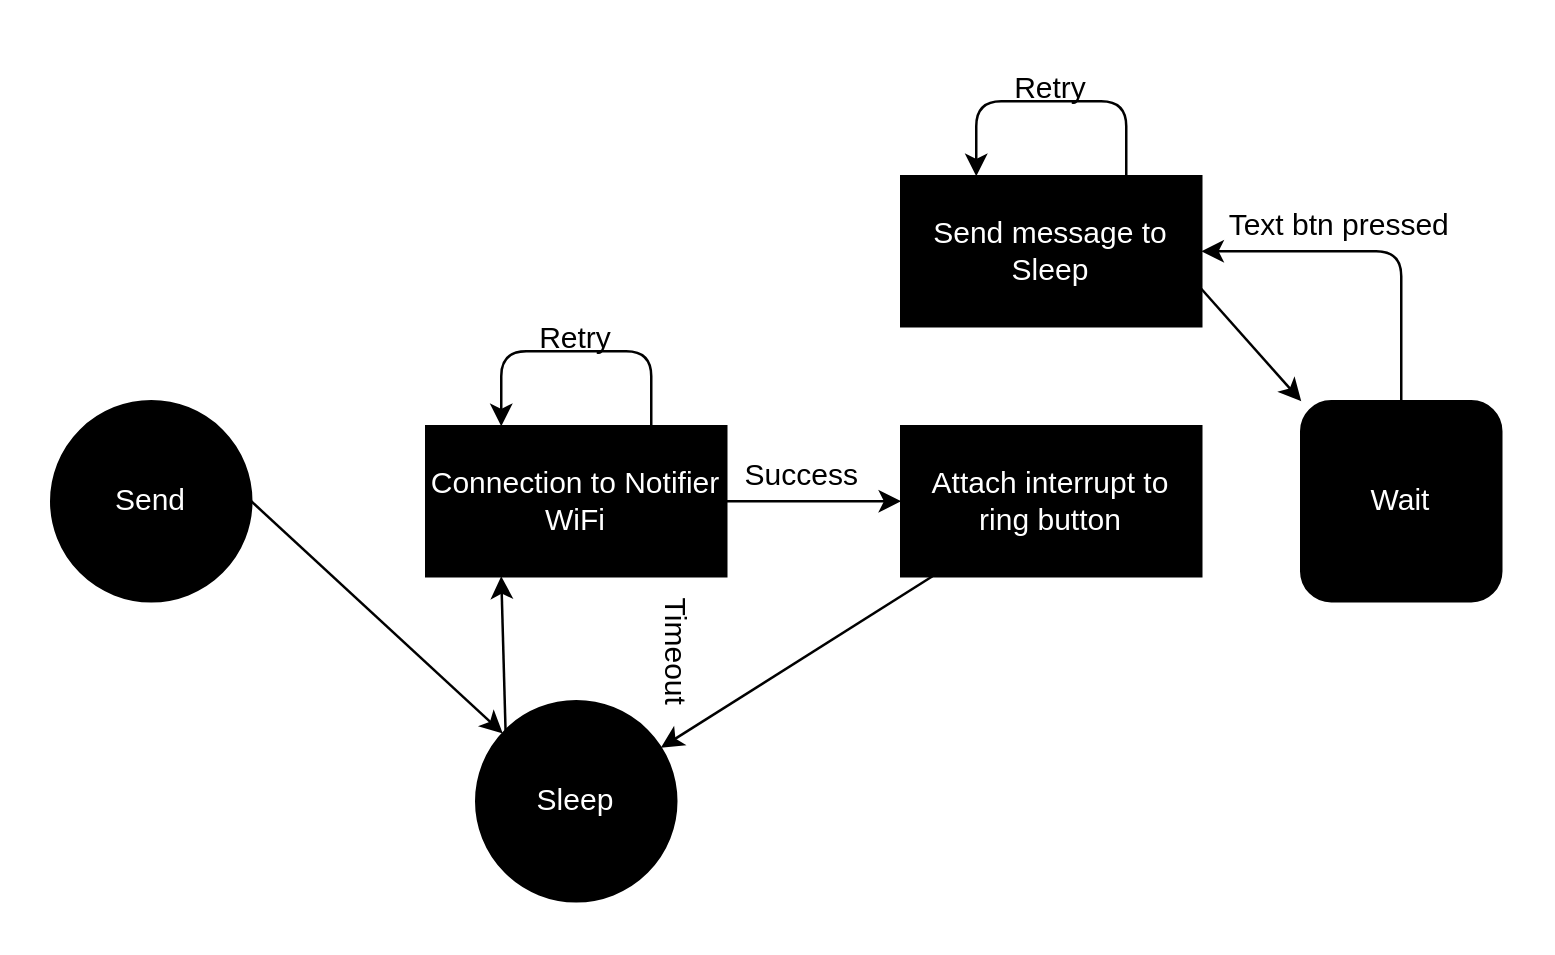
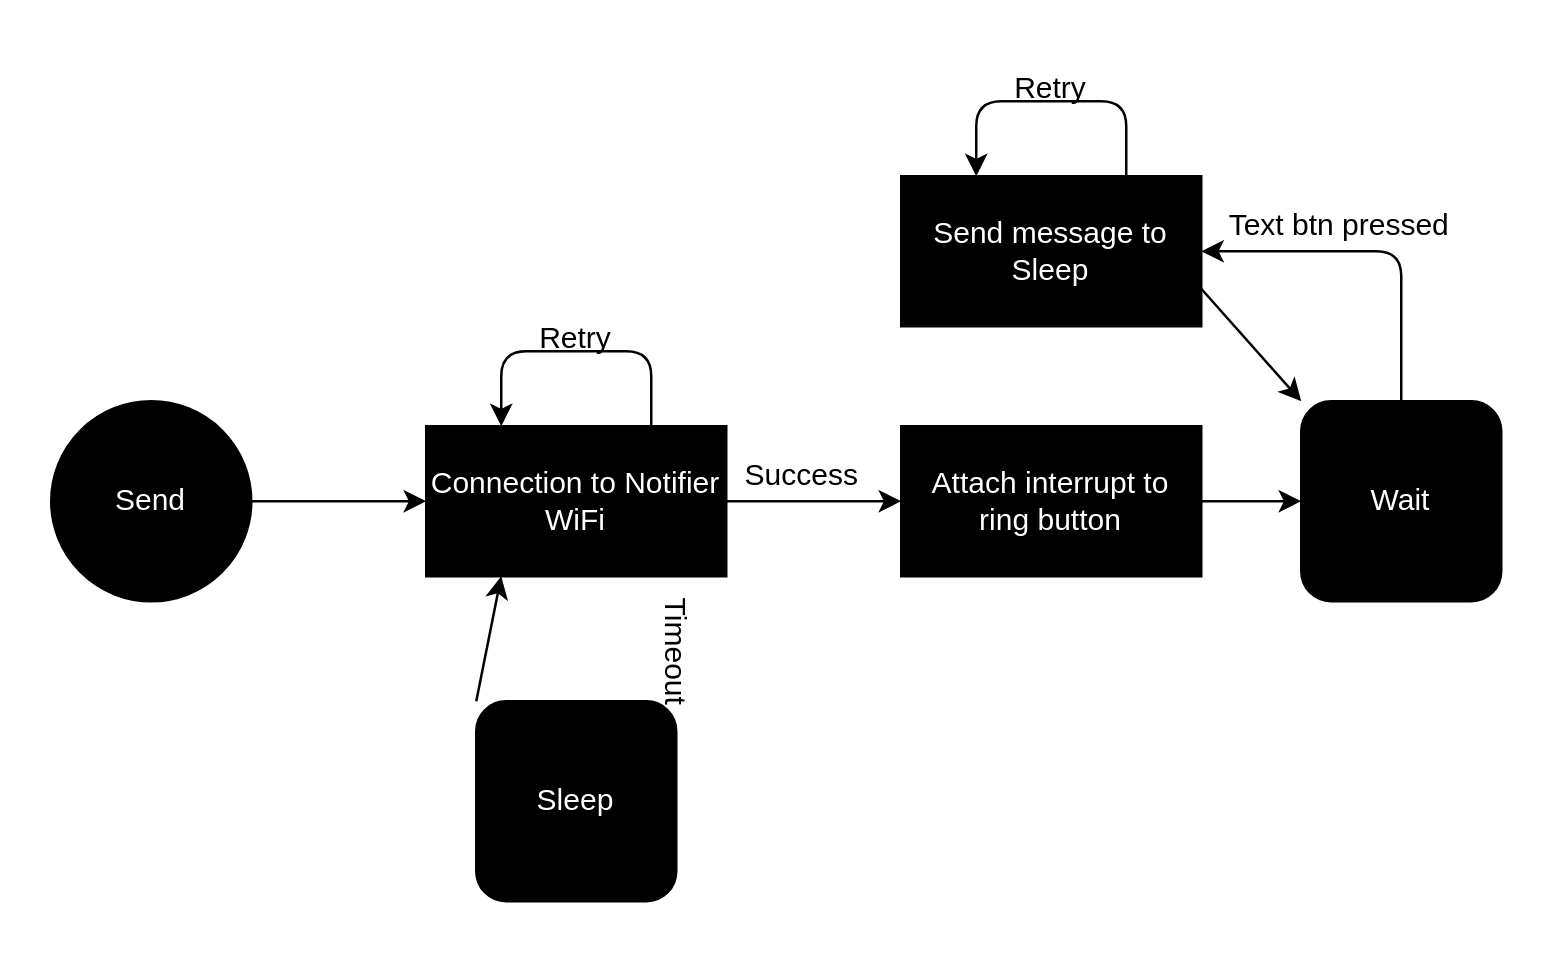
  <mxCell id="0" />
  <mxCell id="1" parent="0" />
  <mxCell id="2" value="Send" style="ellipse;whiteSpace=wrap;html=1;aspect=fixed;fillColor=#000000;labelBackgroundColor=none;fontColor=#FFFFFF;" parent="1" vertex="1"><mxGeometry x="20" y="160" width="80" height="80" as="geometry" /></mxCell>
- <mxCell id="3" value="" style="endArrow=classic;html=1;exitX=1;exitY=0.5;exitDx=0;exitDy=0;strokeColor=#000000;" parent="1" source="2" target="5" edge="1"><mxGeometry width="50" height="50" relative="1" as="geometry"><mxPoint x="230" y="250" as="sourcePoint" /><mxPoint x="180" y="200" as="targetPoint" /></mxGeometry></mxCell>
+ <mxCell id="3" value="" style="endArrow=classic;html=1;exitX=1;exitY=0.5;exitDx=0;exitDy=0;entryX=0;entryY=0.5;entryDx=0;entryDy=0;strokeColor=#000000;" parent="1" source="2" target="4" edge="1"><mxGeometry width="50" height="50" relative="1" as="geometry"><mxPoint x="230" y="250" as="sourcePoint" /><mxPoint x="180" y="200" as="targetPoint" /></mxGeometry></mxCell>
  <mxCell id="4" value="Connection to Notifier WiFi" style="rounded=0;whiteSpace=wrap;html=1;fillColor=#000000;fontColor=#FFFFFF;" parent="1" vertex="1"><mxGeometry x="170" y="170" width="120" height="60" as="geometry" /></mxCell>
- <mxCell id="5" value="Sleep" style="ellipse;whiteSpace=wrap;html=1;aspect=fixed;fillColor=#000000;fontColor=#FFFFFF;" parent="1" vertex="1"><mxGeometry x="190" y="280" width="80" height="80" as="geometry" /></mxCell>
+ <mxCell id="5" value="Sleep" style="whiteSpace=wrap;html=1;aspect=fixed;fillColor=#000000;fontColor=#FFFFFF;rounded=1;" parent="1" vertex="1"><mxGeometry x="190" y="280" width="80" height="80" as="geometry" /></mxCell>
  <mxCell id="6" value="&lt;font color=&quot;#000000&quot;&gt;Timeout&lt;/font&gt;" style="text;html=1;align=center;verticalAlign=middle;resizable=0;points=[];autosize=1;strokeColor=none;fillColor=none;rotation=90;" parent="1" vertex="1"><mxGeometry x="240" y="250" width="60" height="20" as="geometry" /></mxCell>
  <mxCell id="7" value="" style="endArrow=classic;html=1;fontColor=#000000;strokeColor=#000000;exitX=0.75;exitY=0;exitDx=0;exitDy=0;entryX=0.25;entryY=0;entryDx=0;entryDy=0;" parent="1" source="4" target="4" edge="1"><mxGeometry width="50" height="50" relative="1" as="geometry"><mxPoint x="300" y="130" as="sourcePoint" /><mxPoint x="260" y="100" as="targetPoint" /><Array as="points"><mxPoint x="260" y="140" /><mxPoint x="200" y="140" /></Array></mxGeometry></mxCell>
  <mxCell id="8" value="Retry" style="text;html=1;strokeColor=none;fillColor=none;align=center;verticalAlign=middle;whiteSpace=wrap;rounded=0;fontColor=#000000;" parent="1" vertex="1"><mxGeometry x="200" y="120" width="60" height="30" as="geometry" /></mxCell>
  <mxCell id="9" value="" style="endArrow=classic;html=1;fontColor=#000000;strokeColor=#000000;exitX=1;exitY=0.5;exitDx=0;exitDy=0;" parent="1" source="4" edge="1"><mxGeometry width="50" height="50" relative="1" as="geometry"><mxPoint x="400" y="240" as="sourcePoint" /><mxPoint x="360" y="200" as="targetPoint" /></mxGeometry></mxCell>
  <mxCell id="10" value="Success" style="text;html=1;align=center;verticalAlign=middle;resizable=0;points=[];autosize=1;strokeColor=none;fillColor=none;fontColor=#000000;" parent="1" vertex="1"><mxGeometry x="290" y="180" width="60" height="20" as="geometry" /></mxCell>
- <mxCell id="11" value="" style="edgeStyle=none;html=1;fontColor=#FFFFFF;strokeColor=#000000;" parent="1" source="12" target="5" edge="1"><mxGeometry relative="1" as="geometry" /></mxCell>
+ <mxCell id="11" value="" style="edgeStyle=none;html=1;fontColor=#FFFFFF;strokeColor=#000000;" parent="1" source="12" target="15" edge="1"><mxGeometry relative="1" as="geometry" /></mxCell>
  <mxCell id="12" value="&lt;font color=&quot;#ffffff&quot;&gt;Attach interrupt to ring button&lt;/font&gt;" style="rounded=0;whiteSpace=wrap;html=1;fontColor=#000000;fillColor=#000000;" parent="1" vertex="1"><mxGeometry x="360" y="170" width="120" height="60" as="geometry" /></mxCell>
  <mxCell id="13" value="" style="endArrow=classic;html=1;fontColor=#FFFFFF;strokeColor=#000000;exitX=0;exitY=0;exitDx=0;exitDy=0;" parent="1" source="5" edge="1"><mxGeometry width="50" height="50" relative="1" as="geometry"><mxPoint x="150" y="320" as="sourcePoint" /><mxPoint x="200" y="230" as="targetPoint" /></mxGeometry></mxCell>
  <mxCell id="14" style="edgeStyle=none;html=1;entryX=1;entryY=0.5;entryDx=0;entryDy=0;fontColor=#FFFFFF;strokeColor=#000000;" parent="1" source="15" target="17" edge="1"><mxGeometry relative="1" as="geometry"><Array as="points"><mxPoint x="560" y="100" /></Array></mxGeometry></mxCell>
  <mxCell id="15" value="Wait" style="whiteSpace=wrap;html=1;aspect=fixed;fontColor=#FFFFFF;fillColor=#000000;rounded=1;" parent="1" vertex="1"><mxGeometry x="520" y="160" width="80" height="80" as="geometry" /></mxCell>
  <mxCell id="16" style="edgeStyle=none;html=1;exitX=1;exitY=0.75;exitDx=0;exitDy=0;entryX=0;entryY=0;entryDx=0;entryDy=0;fontColor=#000000;strokeColor=#000000;" parent="1" source="17" target="15" edge="1"><mxGeometry relative="1" as="geometry" /></mxCell>
  <mxCell id="17" value="Send message to Sleep" style="rounded=0;whiteSpace=wrap;html=1;fontColor=#FFFFFF;fillColor=#000000;" parent="1" vertex="1"><mxGeometry x="360" y="70" width="120" height="60" as="geometry" /></mxCell>
  <mxCell id="18" value="Text" style="text;html=1;strokeColor=none;fillColor=none;align=center;verticalAlign=middle;whiteSpace=wrap;rounded=0;fontColor=#FFFFFF;" parent="1" vertex="1"><mxGeometry x="390" y="120" width="60" height="30" as="geometry" /></mxCell>
  <mxCell id="19" value="&lt;font color=&quot;#000000&quot;&gt;Text btn pressed&lt;/font&gt;" style="text;html=1;align=center;verticalAlign=middle;resizable=0;points=[];autosize=1;strokeColor=none;fillColor=none;fontColor=#FFFFFF;" parent="1" vertex="1"><mxGeometry x="480" y="80" width="110" height="20" as="geometry" /></mxCell>
  <mxCell id="20" style="edgeStyle=none;html=1;exitX=0.75;exitY=0;exitDx=0;exitDy=0;entryX=0.25;entryY=0;entryDx=0;entryDy=0;fontColor=#000000;strokeColor=#000000;" parent="1" source="17" target="17" edge="1"><mxGeometry relative="1" as="geometry"><Array as="points"><mxPoint x="450" y="40" /><mxPoint x="390" y="40" /></Array></mxGeometry></mxCell>
  <mxCell id="21" value="Retry" style="text;html=1;strokeColor=none;fillColor=none;align=center;verticalAlign=middle;whiteSpace=wrap;rounded=0;fontColor=#000000;" parent="1" vertex="1"><mxGeometry x="390" y="20" width="60" height="30" as="geometry" /></mxCell>
